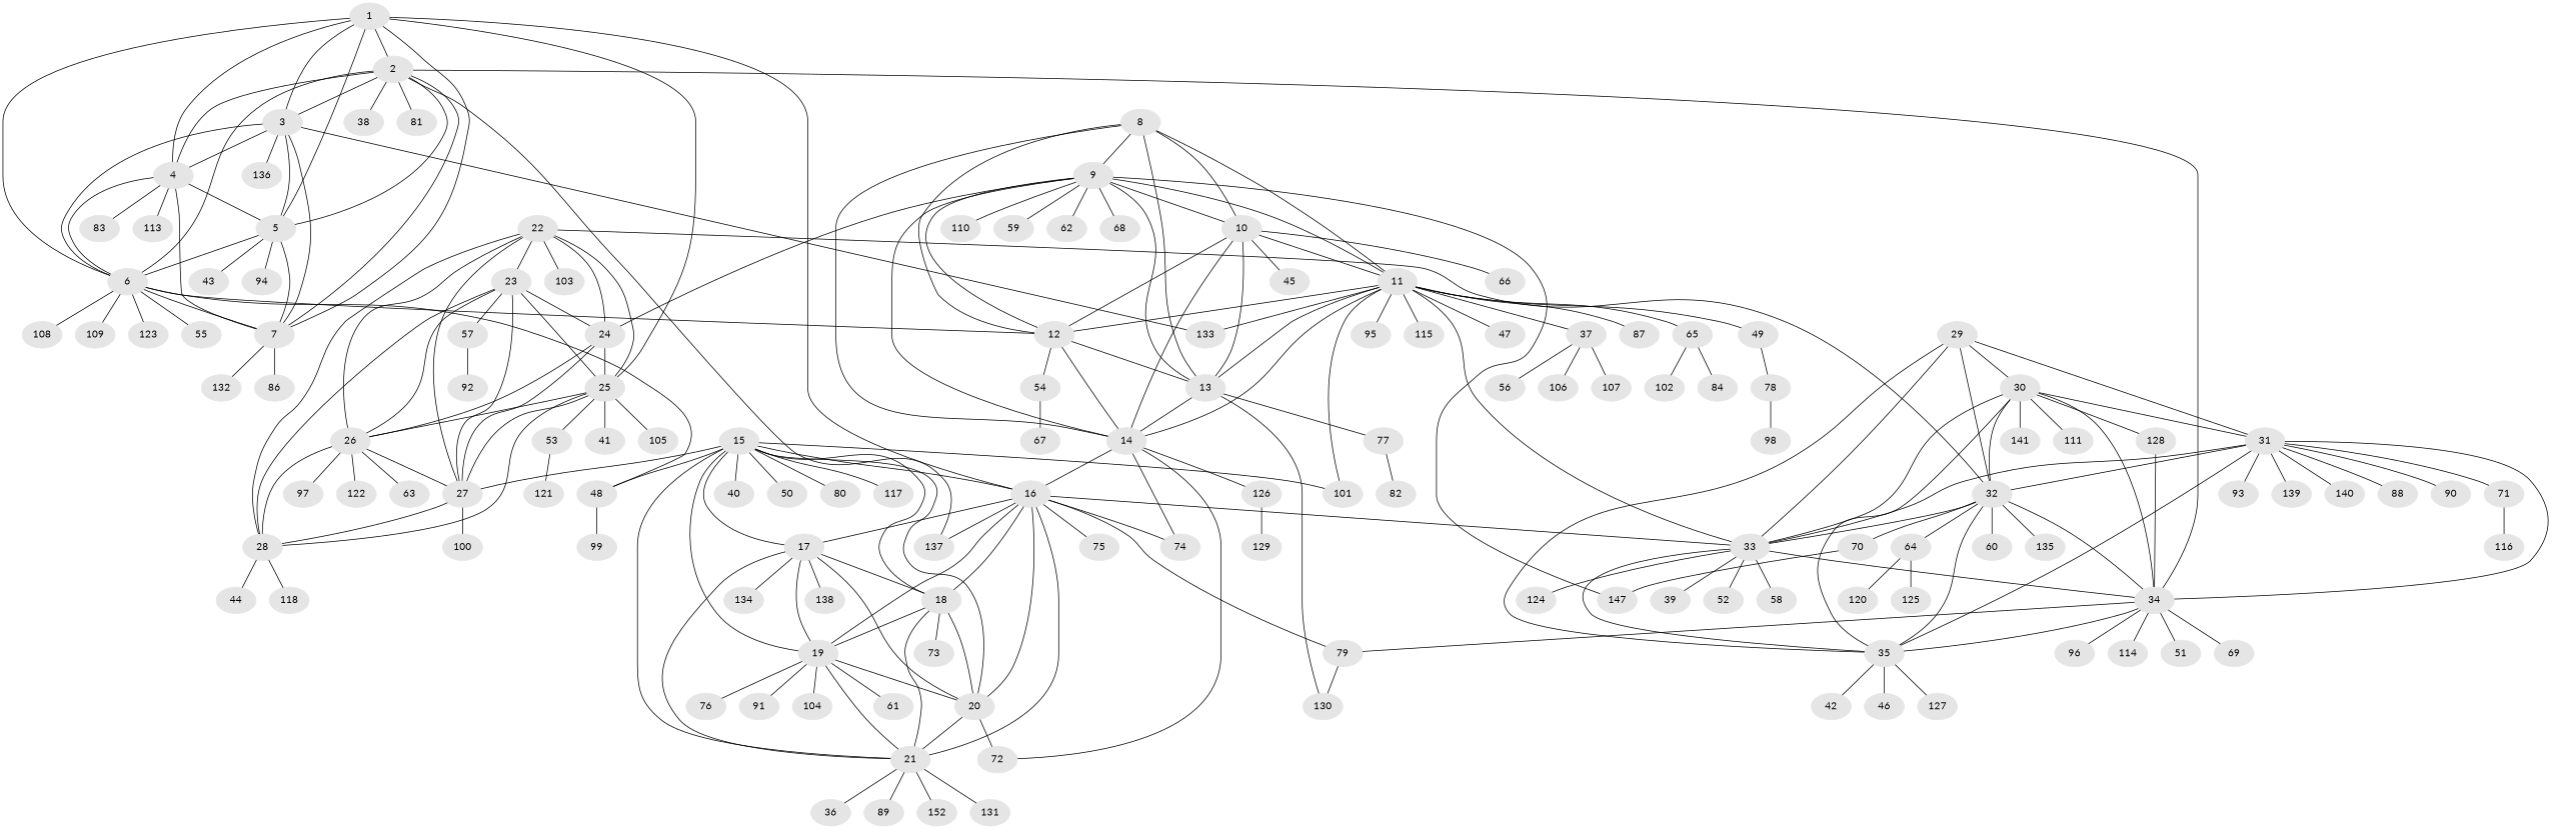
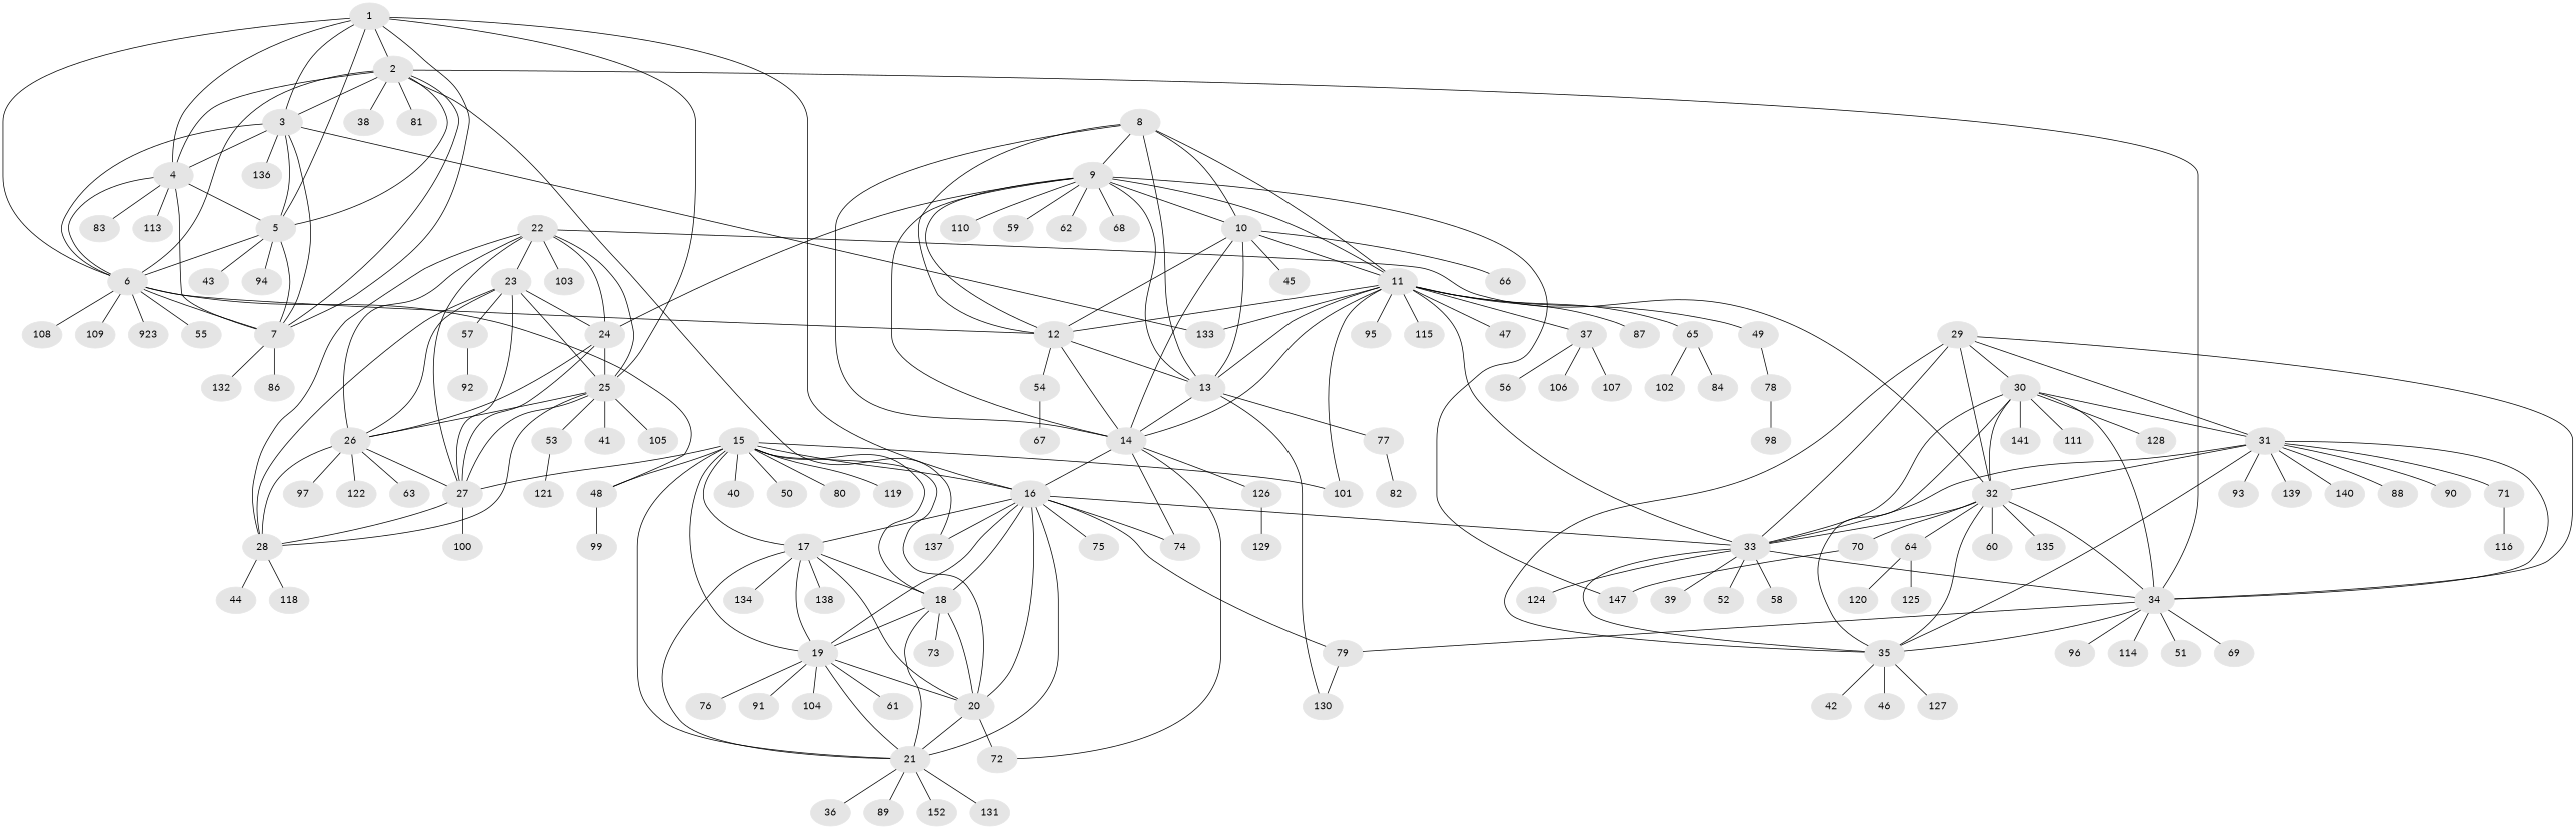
  graph {
    fontname=Lato
    node [color=gray90 fontname=Lato style=filled]
    edge [fontname=Lato]
    1
    2
    3
    4
    5
    6
    7
    16
    25
    34
    38
    81
    137
    133
    136
    83
    113
    43
    94
    12
    48
    55
    108
    109
-   123
+   123 [label=923]
    86
    132
    33
    74
    17
    18
    19
    20
    21
    75
    79
    27
    26
    28
    41
    53
    105
    35
    51
    69
    96
    114
    13
    14
    54
    99
    8
    9
    10
    11
    24
    59
    62
    68
    110
    n61 [label=147]
    45
    66
    37
    47
    49
    65
    87
    95
    101
    115
    77
    130
    72
    126
    39
    52
    58
    124
    56
    106
    107
    78
    84
    102
    67
    82
    129
    15
    40
    50
    80
-   119 [label=117]
+   119
    134
    138
    73
    61
    76
    91
    104
    36
    89
    n103 [label=152]
    131
    100
    22
    23
    32
    103
    57
    63
    97
    122
    44
    118
    60
    64
    70
    135
    92
    121
    29
    30
    31
    111
    128
    141
    71
    88
    90
    93
    139
    140
    42
    46
    127
    116
    120
    125
    98
    1 -- 2
    1 -- 3
    1 -- 4
    1 -- 5
    1 -- 6
    1 -- 7
    1 -- 16
    1 -- 25
    2 -- 3
    2 -- 4
    2 -- 5
    2 -- 6
    2 -- 7
    2 -- 34
    2 -- 38
    2 -- 81
    2 -- 137
    3 -- 4
    3 -- 5
    3 -- 6
    3 -- 7
    3 -- 133
    3 -- 136
    4 -- 5
    4 -- 6
    4 -- 7
    4 -- 83
    4 -- 113
    5 -- 6
    5 -- 7
    5 -- 43
    5 -- 94
    6 -- 7
    6 -- 12
    6 -- 48
    6 -- 55
    6 -- 108
    6 -- 109
    6 -- 123
    7 -- 86
    7 -- 132
    16 -- 137
    16 -- 33
    16 -- 74
    16 -- 17
    16 -- 18
    16 -- 19
    16 -- 20
    16 -- 21
    16 -- 75
    16 -- 79
    25 -- 27
    25 -- 26
    25 -- 28
    25 -- 41
    25 -- 53
    25 -- 105
    34 -- 79
    34 -- 35
    34 -- 51
    34 -- 69
    34 -- 96
    34 -- 114
    12 -- 13
    12 -- 14
    12 -- 54
    48 -- 99
    33 -- 34
    33 -- 35
    33 -- 39
    33 -- 52
    33 -- 58
    33 -- 124
    17 -- 18
    17 -- 19
    17 -- 20
    17 -- 21
    17 -- 134
    17 -- 138
    18 -- 19
    18 -- 20
    18 -- 21
    18 -- 73
    19 -- 20
    19 -- 21
    19 -- 61
    19 -- 76
    19 -- 91
    19 -- 104
    20 -- 21
    20 -- 72
    21 -- 36
    21 -- 89
    21 -- n103
    21 -- 131
    79 -- 130
    27 -- 28
    27 -- 100
    26 -- 27
    26 -- 28
    26 -- 63
    26 -- 97
    26 -- 122
    28 -- 44
    28 -- 118
    53 -- 121
    35 -- 42
    35 -- 46
    35 -- 127
    13 -- 14
    13 -- 77
    13 -- 130
    14 -- 16
    14 -- 74
    14 -- 72
    14 -- 126
    54 -- 67
    8 -- 12
    8 -- 13
    8 -- 14
    8 -- 9
    8 -- 10
    8 -- 11
    9 -- 12
    9 -- 13
    9 -- 14
    9 -- 10
    9 -- 11
    9 -- 24
    9 -- 59
    9 -- 62
    9 -- 68
    9 -- 110
    9 -- n61
    10 -- 12
    10 -- 13
    10 -- 14
    10 -- 11
    10 -- 45
    10 -- 66
    11 -- 133
    11 -- 12
    11 -- 33
    11 -- 13
    11 -- 14
    11 -- 37
    11 -- 47
    11 -- 49
    11 -- 65
    11 -- 87
    11 -- 95
    11 -- 101
    11 -- 115
    24 -- 25
    24 -- 27
    24 -- 26
    37 -- 56
    37 -- 106
    37 -- 107
    49 -- 78
    65 -- 84
    65 -- 102
    77 -- 82
    126 -- 129
    78 -- 98
    15 -- 16
    15 -- 48
    15 -- 17
    15 -- 18
    15 -- 19
    15 -- 20
    15 -- 21
    15 -- 27
    15 -- 101
    15 -- 40
    15 -- 50
    15 -- 80
    15 -- 119
    22 -- 25
    22 -- 27
    22 -- 26
    22 -- 28
    22 -- 24
    22 -- 23
    22 -- 32
    22 -- 103
    23 -- 25
    23 -- 27
    23 -- 26
    23 -- 28
    23 -- 24
    23 -- 57
    32 -- 34
    32 -- 33
    32 -- 35
    32 -- 60
    32 -- 64
    32 -- 70
    32 -- 135
    57 -- 92
    64 -- 120
    64 -- 125
    70 -- n61
-   128 -- 34
+   29 -- 34
    29 -- 33
    29 -- 35
    29 -- 32
    29 -- 30
    29 -- 31
    30 -- 34
    30 -- 33
    30 -- 35
    30 -- 32
    30 -- 31
    30 -- 111
    30 -- 128
    30 -- 141
    31 -- 34
    31 -- 33
    31 -- 35
    31 -- 32
    31 -- 71
    31 -- 88
    31 -- 90
    31 -- 93
    31 -- 139
    31 -- 140
    71 -- 116
  }
